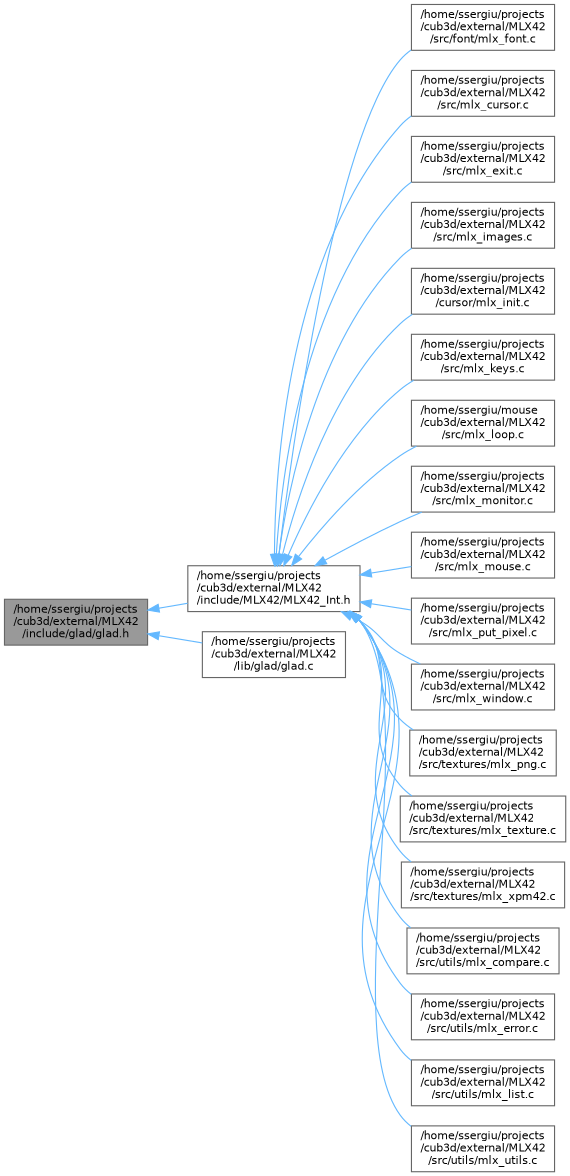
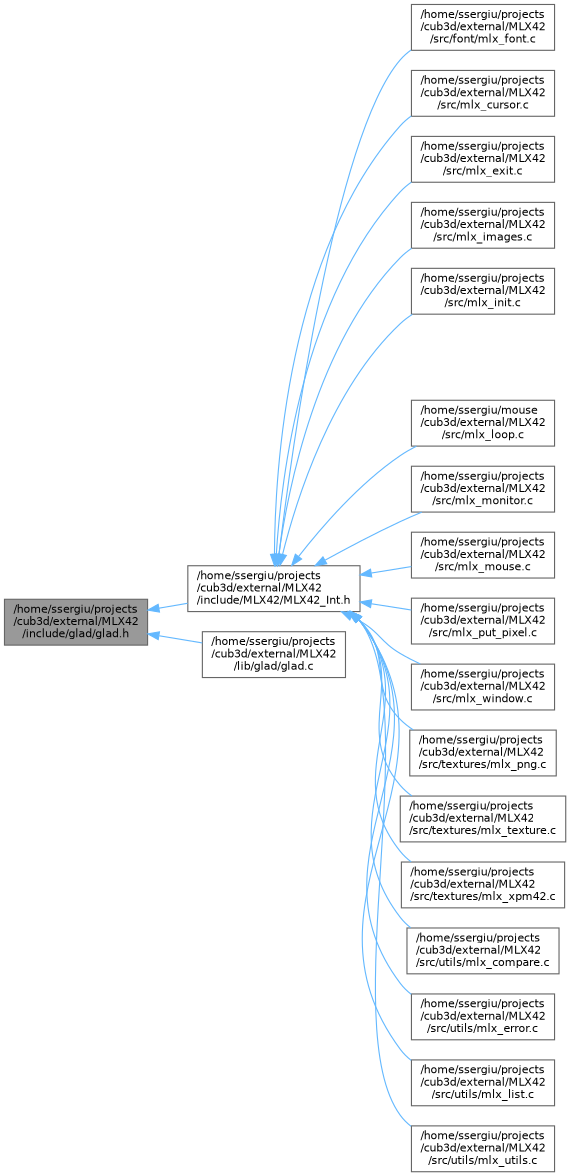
  digraph {
    rankdir=LR
    node [color=grey40 fillcolor=white fontname=Helvetica fontsize=10 shape=box style=filled]
    edge [color=steelblue1 dir=back fontname=Helvetica fontsize=10 labelfontname=Helvetica labelfontsize=10 style=solid]
    n1 [color=gray40 fillcolor=grey60 fontcolor=black height=0.2 label="/home/ssergiu/projects\l/cub3d/external/MLX42\l/include/glad/glad.h" width=0.4]
    n2 [height=0.2 label="/home/ssergiu/projects\l/cub3d/external/MLX42\l/include/MLX42/MLX42_Int.h" width=0.4]
    n3 [height=0.2 label="/home/ssergiu/projects\l/cub3d/external/MLX42\l/lib/glad/glad.c" width=0.4]
    n4 [height=0.2 label="/home/ssergiu/projects\l/cub3d/external/MLX42\l/src/font/mlx_font.c" width=0.4]
    n5 [height=0.2 label="/home/ssergiu/projects\l/cub3d/external/MLX42\l/src/mlx_cursor.c" width=0.4]
    n6 [height=0.2 label="/home/ssergiu/projects\l/cub3d/external/MLX42\l/src/mlx_exit.c" width=0.4]
    n7 [height=0.2 label="/home/ssergiu/projects\l/cub3d/external/MLX42\l/src/mlx_images.c" width=0.4]
-   n8 [height=0.2 label="/home/ssergiu/projects\l/cub3d/external/MLX42\l/cursor/mlx_init.c" width=0.4]
-   n9 [height=0.2 label="/home/ssergiu/projects\l/cub3d/external/MLX42\l/src/mlx_keys.c" width=0.4]
+   n8 [height=0.2 label="/home/ssergiu/projects\l/cub3d/external/MLX42\l/src/mlx_init.c" width=0.4]
    n10 [height=0.2 label="/home/ssergiu/mouse\l/cub3d/external/MLX42\l/src/mlx_loop.c" width=0.4]
    n11 [height=0.2 label="/home/ssergiu/projects\l/cub3d/external/MLX42\l/src/mlx_monitor.c" width=0.4]
    n12 [height=0.2 label="/home/ssergiu/projects\l/cub3d/external/MLX42\l/src/mlx_mouse.c" width=0.4]
    n13 [height=0.2 label="/home/ssergiu/projects\l/cub3d/external/MLX42\l/src/mlx_put_pixel.c" width=0.4]
    n14 [height=0.2 label="/home/ssergiu/projects\l/cub3d/external/MLX42\l/src/mlx_window.c" width=0.4]
    n15 [height=0.2 label="/home/ssergiu/projects\l/cub3d/external/MLX42\l/src/textures/mlx_png.c" width=0.4]
    n16 [height=0.2 label="/home/ssergiu/projects\l/cub3d/external/MLX42\l/src/textures/mlx_texture.c" width=0.4]
    n17 [height=0.2 label="/home/ssergiu/projects\l/cub3d/external/MLX42\l/src/textures/mlx_xpm42.c" width=0.4]
    n18 [height=0.2 label="/home/ssergiu/projects\l/cub3d/external/MLX42\l/src/utils/mlx_compare.c" width=0.4]
    n19 [height=0.2 label="/home/ssergiu/projects\l/cub3d/external/MLX42\l/src/utils/mlx_error.c" width=0.4]
    n20 [height=0.2 label="/home/ssergiu/projects\l/cub3d/external/MLX42\l/src/utils/mlx_list.c" width=0.4]
    n21 [height=0.2 label="/home/ssergiu/projects\l/cub3d/external/MLX42\l/src/utils/mlx_utils.c" width=0.4]
    n1 -> n2
    n1 -> n3
    n2 -> n4
    n2 -> n5
    n2 -> n6
    n2 -> n7
    n2 -> n8
-   n2 -> n9
    n2 -> n10
    n2 -> n11
    n2 -> n12
    n2 -> n13
    n2 -> n14
    n2 -> n15
    n2 -> n16
    n2 -> n17
    n2 -> n18
    n2 -> n19
    n2 -> n20
    n2 -> n21
  }
